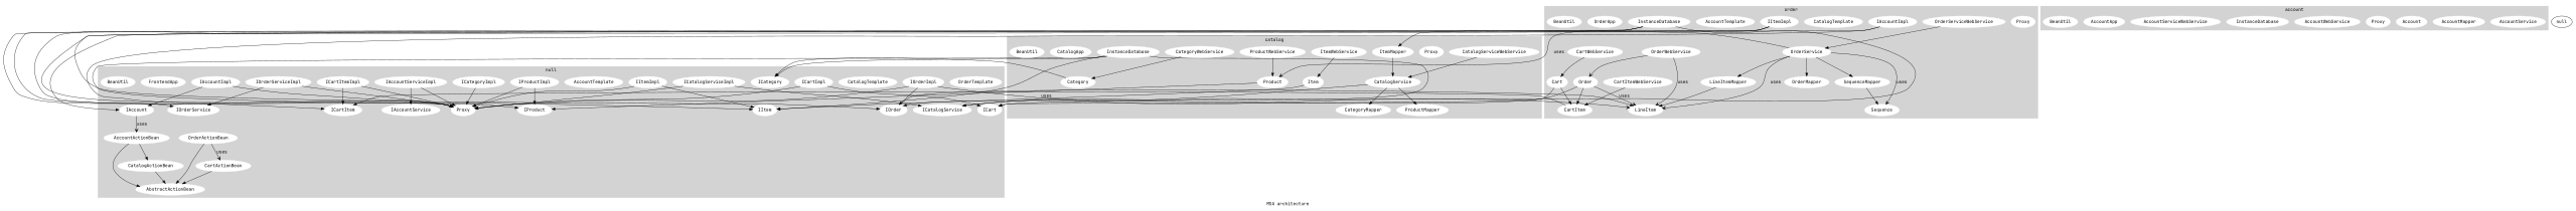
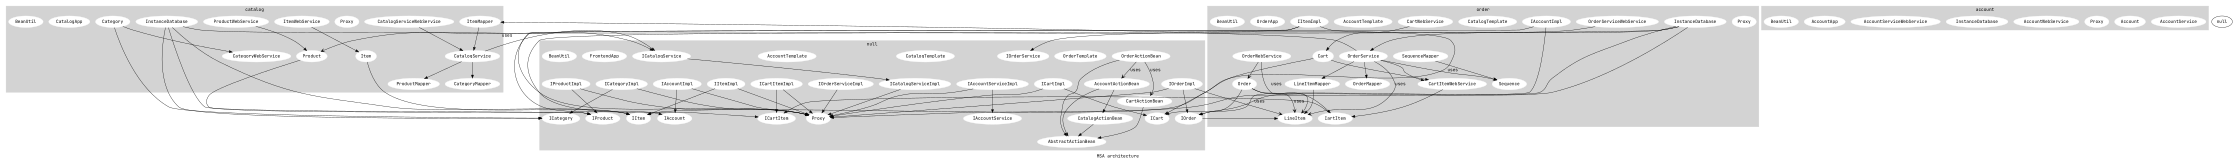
  strict digraph {
    fontname="JetBrains Mono"
    label="MSA architecture"
    node [color=white fontname="JetBrains Mono" style=filled]
    edge [arrowhead=normal dir=forward fontname="JetBrains Mono"]
    n1 [label=AbstractActionBean]
    n2 [label=AccountActionBean]
    n3 [label=CartActionBean]
    n4 [label=CatalogActionBean]
    n5 [label=OrderActionBean]
    n6 [label=ICart]
    n7 [label=Proxy]
    n8 [label=OrderTemplate]
    n9 [label=ICartImpl]
    n10 [label=ICatalogService]
    n11 [label=CatalogTemplate]
    n12 [label=ICatalogServiceImpl]
    n13 [label=ICategory]
    n14 [label=ICategoryImpl]
    n15 [label=IOrder]
    n16 [label=IOrderImpl]
    n17 [label=IAccount]
    n18 [label=AccountTemplate]
    n19 [label=IAccountImpl]
    n20 [label=IOrderService]
    n21 [label=IOrderServiceImpl]
    n22 [label=IItem]
    n23 [label=IItemImpl]
    n24 [label=IAccountService]
    n25 [label=IAccountServiceImpl]
    n26 [label=ICartItem]
    n27 [label=ICartItemImpl]
    n28 [label=IProduct]
    n29 [label=IProductImpl]
    n30 [label=FrontendApp]
    n31 [label=BeanUtil]
    n32 [label=OrderService]
    n33 [label=LineItemMapper]
    n34 [label=OrderMapper]
    n35 [label=SequenceMapper]
    n36 [label=LineItem]
    n37 [label=Order]
    n38 [label=Sequence]
    n39 [label=CartItem]
    n40 [label=Cart]
    n41 [label=Proxy]
    n42 [label=CartWebService]
    n43 [label=InstanceDatabase]
    n44 [label=OrderWebService]
    n45 [label=OrderServiceWebService]
    n46 [label=CartItemWebService]
    n47 [label=CatalogTemplate]
    n48 [label=IItemImpl]
    n49 [label=AccountTemplate]
    n50 [label=IAccountImpl]
    n51 [label=OrderApp]
    n52 [label=BeanUtil]
    n53 [label=CatalogService]
    n54 [label=CategoryMapper]
    n55 [label=ItemMapper]
    n56 [label=ProductMapper]
    n57 [label=Category]
    n58 [label=Item]
    n59 [label=Product]
    n60 [label=Proxy]
    n61 [label=CatalogServiceWebService]
    n62 [label=InstanceDatabase]
    n63 [label=CategoryWebService]
    n64 [label=ItemWebService]
    n65 [label=ProductWebService]
    n66 [label=CatalogApp]
    n67 [label=BeanUtil]
    n68 [label=AccountService]
-   n69 [label=AccountMapper]
    n70 [label=Account]
    n71 [label=Proxy]
    n72 [label=AccountWebService]
    n73 [label=InstanceDatabase]
    n74 [label=AccountServiceWebService]
    n75 [label=AccountApp]
    n76 [label=BeanUtil]
    null [color="" style=""]
    subgraph cluster_1 {
      color=lightgrey
      label=null
      style=filled
      n1
      n2
      n3
      n4
      n5
      n6
      n7
      n8
      n9
      n10
      n11
      n12
      n13
      n14
      n15
      n16
      n17
      n18
      n19
      n20
      n21
      n22
      n23
      n24
      n25
      n26
      n27
      n28
      n29
      n30
      n31
    }
    subgraph cluster_2 {
      color=lightgrey
      label=order
      style=filled
      n32
      n33
      n34
      n35
      n36
      n37
      n38
      n39
      n40
      n41
      n42
      n43
      n44
      n45
      n46
      n47
      n48
      n49
      n50
      n51
      n52
    }
    subgraph cluster_3 {
      color=lightgrey
      label=catalog
      style=filled
      n53
      n54
      n55
      n56
      n57
      n58
      n59
      n60
      n61
      n62
      n63
      n64
      n65
      n66
      n67
    }
    subgraph cluster_4 {
      color=lightgrey
      label=account
      style=filled
      n68
-     n69
      n70
      n71
      n72
      n73
      n74
      n75
      n76
    }
    n2 -> n1
    n2 -> n4 [arrowhead="" dir=""]
    n3 -> n1
    n4 -> n1
    n5 -> n1
-   n17 -> n2 [arrowhead=vee label=uses]
+   n5 -> n2 [arrowhead=vee label=uses]
    n5 -> n3 [arrowhead=vee label=uses]
    n9 -> n6
    n9 -> n7
    n12 -> n7
-   n12 -> n10
+   n10 -> n12
    n14 -> n7
+   n14 -> n13
    n15 -> n36
    n16 -> n7
    n16 -> n15
    n16 -> n36 [arrowhead=vee label=uses]
    n19 -> n7
    n19 -> n17
    n21 -> n7
-   n21 -> n20
    n23 -> n7
    n23 -> n22
    n25 -> n7
    n25 -> n24
    n27 -> n7
    n27 -> n26
    n29 -> n7
    n29 -> n28
    n32 -> n33
    n32 -> n34
-   n32 -> n35
+   n32 -> n46
    n32 -> n36 [arrowhead=vee label=uses]
    n32 -> n38 [arrowhead=vee label=uses]
    n32 -> n55
    n33 -> n36
    n35 -> n38
    n37 -> n15
    n37 -> n36 [arrowhead=vee label=uses]
    n37 -> n39 [arrowhead="" dir=""]
    n39 -> n26
    n40 -> n6
-   n40 -> n39 [arrowhead="" dir=""]
+   n40 -> n46 [arrowhead="" dir=""]
    n42 -> n40 [arrowhead="" dir=""]
    n43 -> n6
    n43 -> n15
    n43 -> n20
    n43 -> n26
    n44 -> n36 [arrowhead=vee label=uses]
    n44 -> n37 [arrowhead=vee dir=""]
    n45 -> n32 [arrowhead="" dir=""]
    n46 -> n39 [arrowhead="" dir=""]
    n48 -> n7
    n48 -> n22
    n48 -> n59 [arrowhead=vee label=uses]
    n50 -> n7
    n50 -> n17
    n53 -> n10
    n53 -> n54
    n53 -> n56
    n55 -> n53
    n57 -> n13
    n58 -> n22
    n59 -> n28
    n61 -> n53 [arrowhead="" dir=""]
    n62 -> n10
    n62 -> n13
    n62 -> n22
    n62 -> n28
-   n63 -> n57 [arrowhead="" dir=""]
+   n57 -> n63 [arrowhead="" dir=""]
    n64 -> n58 [arrowhead="" dir=""]
    n65 -> n59 [arrowhead="" dir=""]
  }
